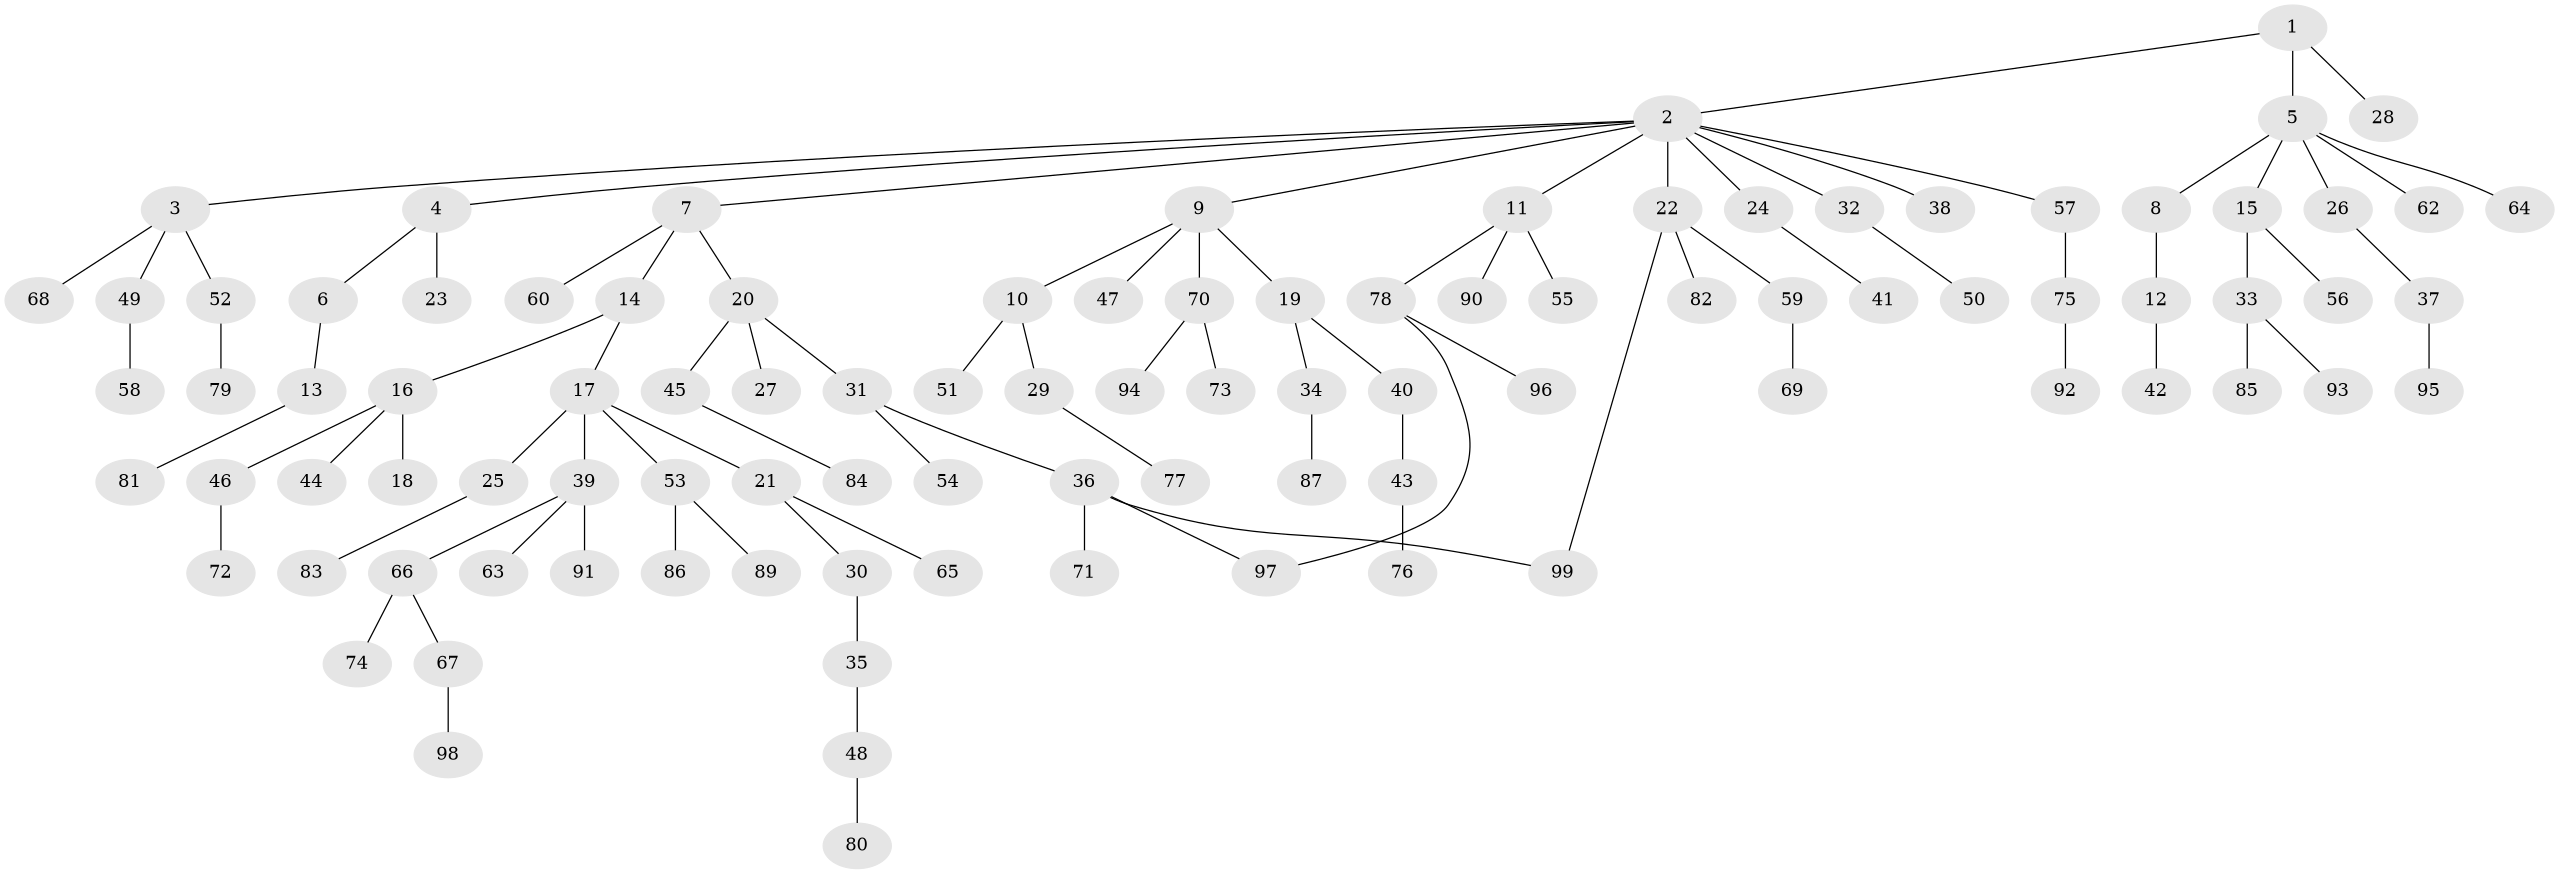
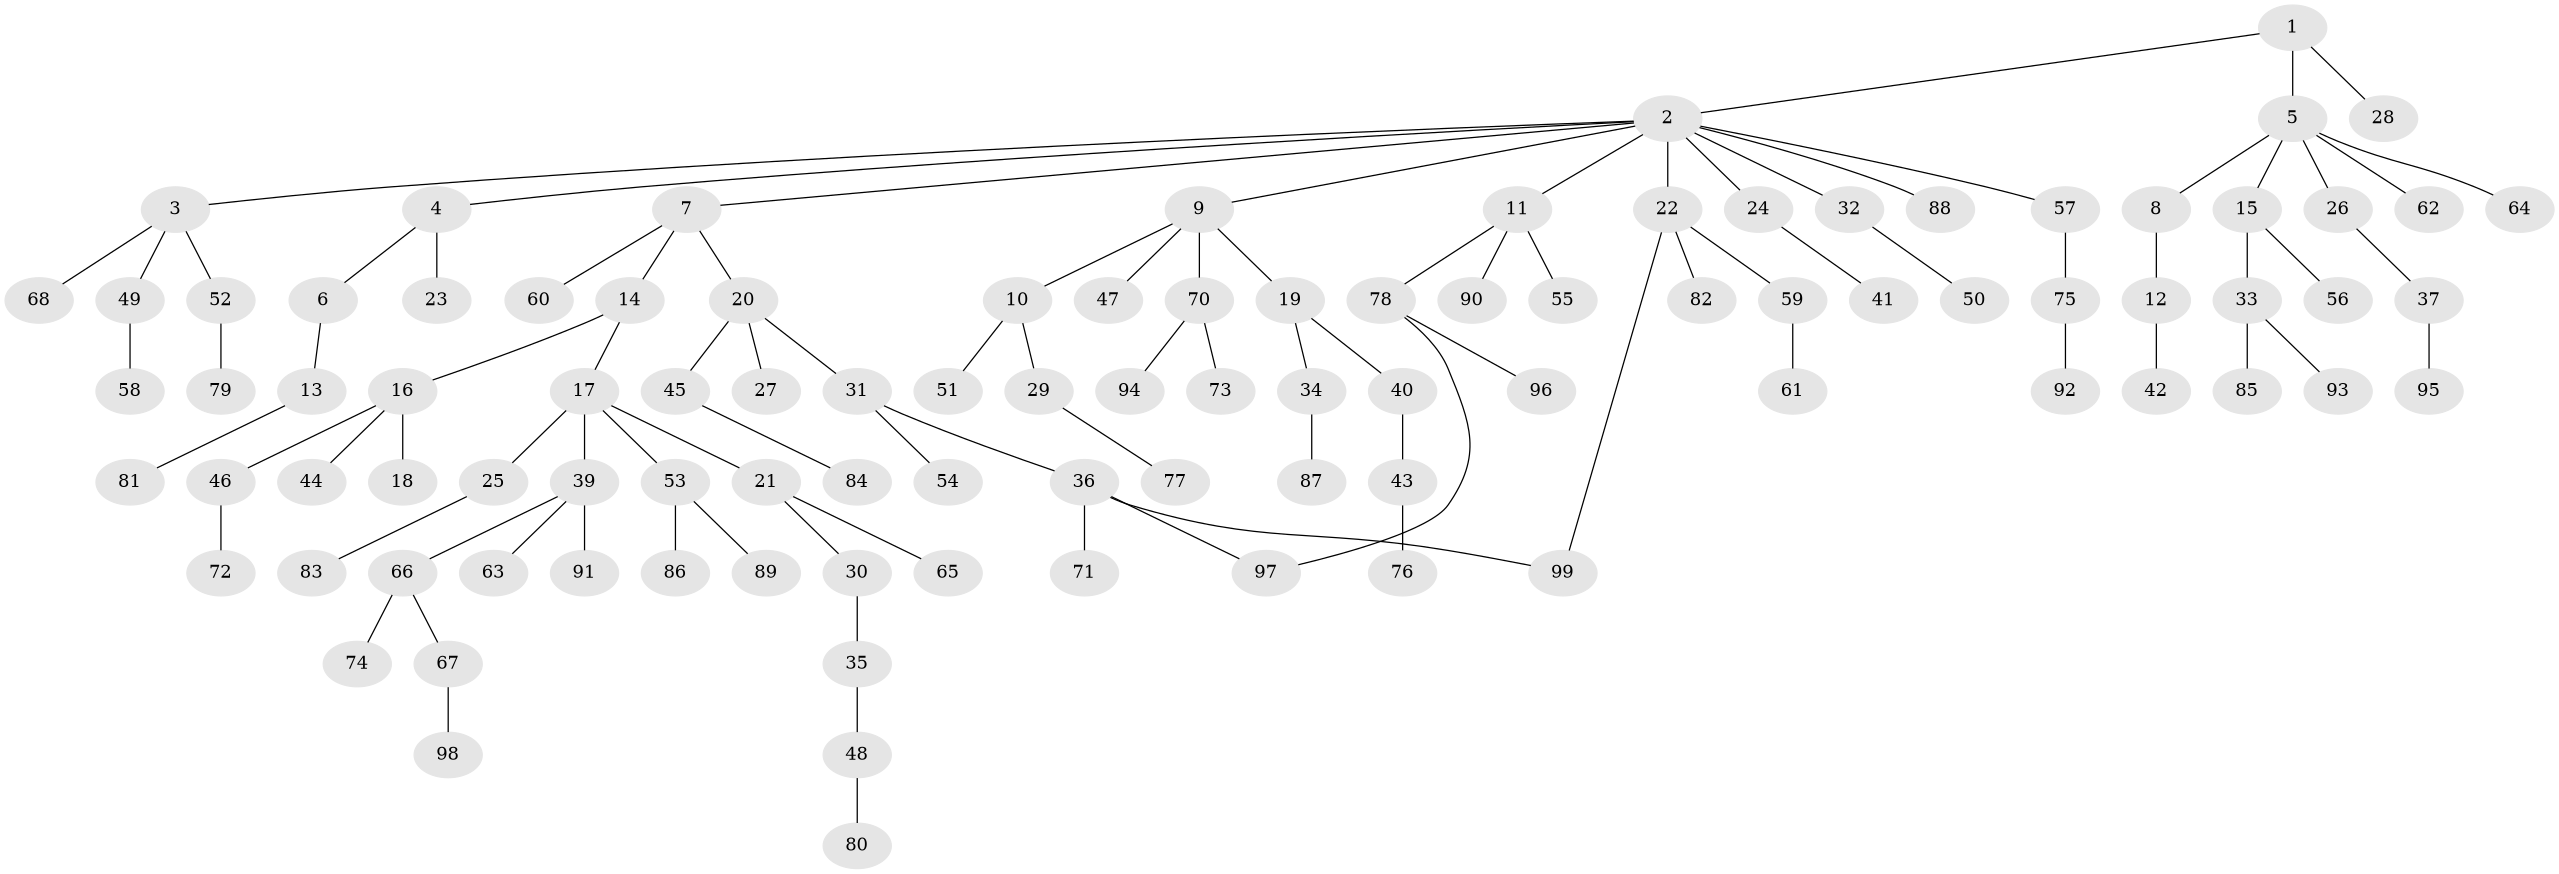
  graph {
    node [color=gray90 style=filled]
    1
    2
    5
    28
    3
    4
    7
    9
    11
    22
    24
    32
-   38
+   38 [label=88]
    57
    8
    15
    26
    62
    64
    49
    52
    68
    6
    23
    14
    20
    60
    10
    19
    47
    70
    55
    78
    90
    59
    n36 [label=99]
    82
    41
    50
    75
    58
    79
    13
    12
    33
    56
    37
    81
    16
    17
    27
    31
    45
    42
    29
    51
    34
    40
    73
    94
    77
    97
    96
    18
    44
    46
    21
    25
    39
    53
    85
    93
    72
    30
    65
    83
    63
    66
    91
    86
    89
    87
    43
    36
    54
    84
    35
-   61 [label=69]
+   61
    95
    48
    71
    80
    67
    74
    76
    92
    n97 [label=98]
    1 -- 2
    1 -- 5
    1 -- 28
    2 -- 3
    2 -- 4
    2 -- 7
    2 -- 9
    2 -- 11
    2 -- 22
    2 -- 24
    2 -- 32
    2 -- 38
    2 -- 57
    5 -- 8
    5 -- 15
    5 -- 26
    5 -- 62
    5 -- 64
    3 -- 49
    3 -- 52
    3 -- 68
    4 -- 6
    4 -- 23
    7 -- 14
    7 -- 20
    7 -- 60
    9 -- 10
    9 -- 19
    9 -- 47
    9 -- 70
    11 -- 55
    11 -- 78
    11 -- 90
    22 -- 59
    22 -- n36
    22 -- 82
    24 -- 41
    32 -- 50
    57 -- 75
    8 -- 12
    15 -- 33
    15 -- 56
    26 -- 37
    49 -- 58
    52 -- 79
    6 -- 13
    14 -- 16
    14 -- 17
    20 -- 27
    20 -- 31
    20 -- 45
    10 -- 29
    10 -- 51
    19 -- 34
    19 -- 40
    70 -- 73
    70 -- 94
    78 -- 97
    78 -- 96
    59 -- 61
    75 -- 92
    13 -- 81
    12 -- 42
    33 -- 85
    33 -- 93
    37 -- 95
    16 -- 18
    16 -- 44
    16 -- 46
    17 -- 21
    17 -- 25
    17 -- 39
    17 -- 53
    31 -- 36
    31 -- 54
    45 -- 84
    29 -- 77
    34 -- 87
    40 -- 43
    46 -- 72
    21 -- 30
    21 -- 65
    25 -- 83
    39 -- 63
    39 -- 66
    39 -- 91
    53 -- 86
    53 -- 89
    30 -- 35
    66 -- 67
    66 -- 74
    43 -- 76
    36 -- n36
    36 -- 97
    36 -- 71
    35 -- 48
    48 -- 80
    67 -- n97
  }
